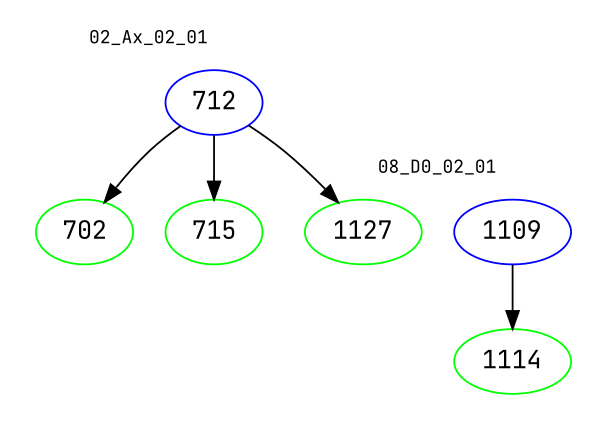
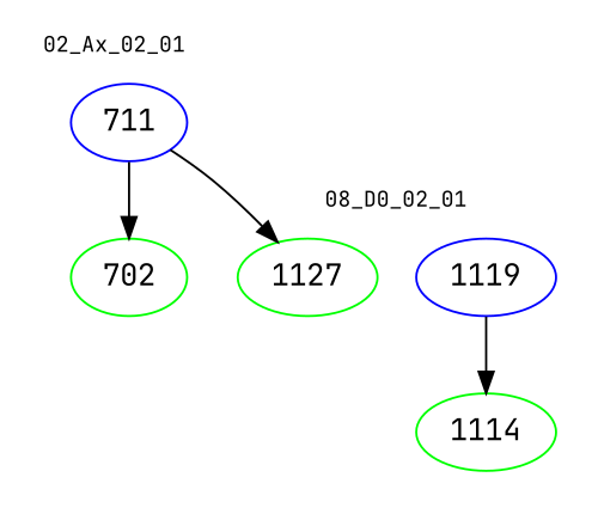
  digraph {
    fontname="JetBrains Mono"
    node [color=green fontname="JetBrains Mono"]
    edge [color=black fontname="JetBrains Mono"]
-   n1 [color=blue label=712]
+   n1 [color=blue label=711]
    n2 [label=702]
-   n3 [label=715]
-   n4 [color=blue label=1109]
+   n4 [color=blue label=1119]
    n5 [label=1114]
    n6 [label=1127]
    subgraph cluster_1 {
      color=white
      fontsize=10
      label="02_Ax_02_01"
      n1
      n2
-     n3
    }
    subgraph cluster_2 {
      color=white
      fontsize=10
      label="08_D0_02_01"
      n4
      n5
      n6
    }
    n1 -> n2
-   n1 -> n3
    n1 -> n6
    n4 -> n5
  }
